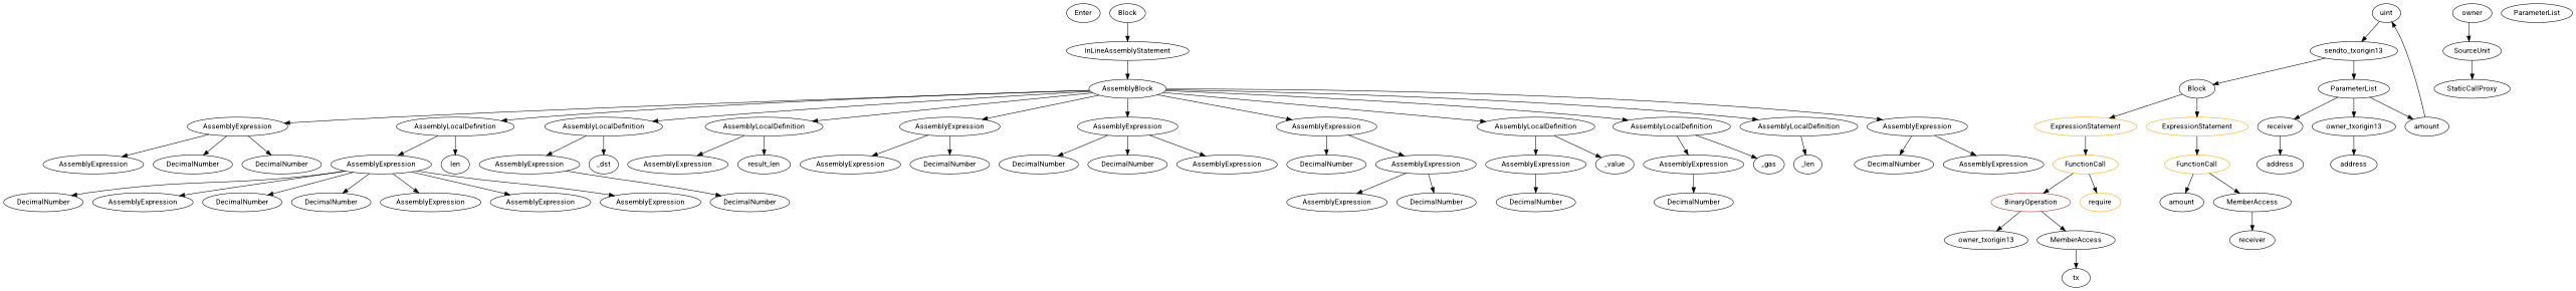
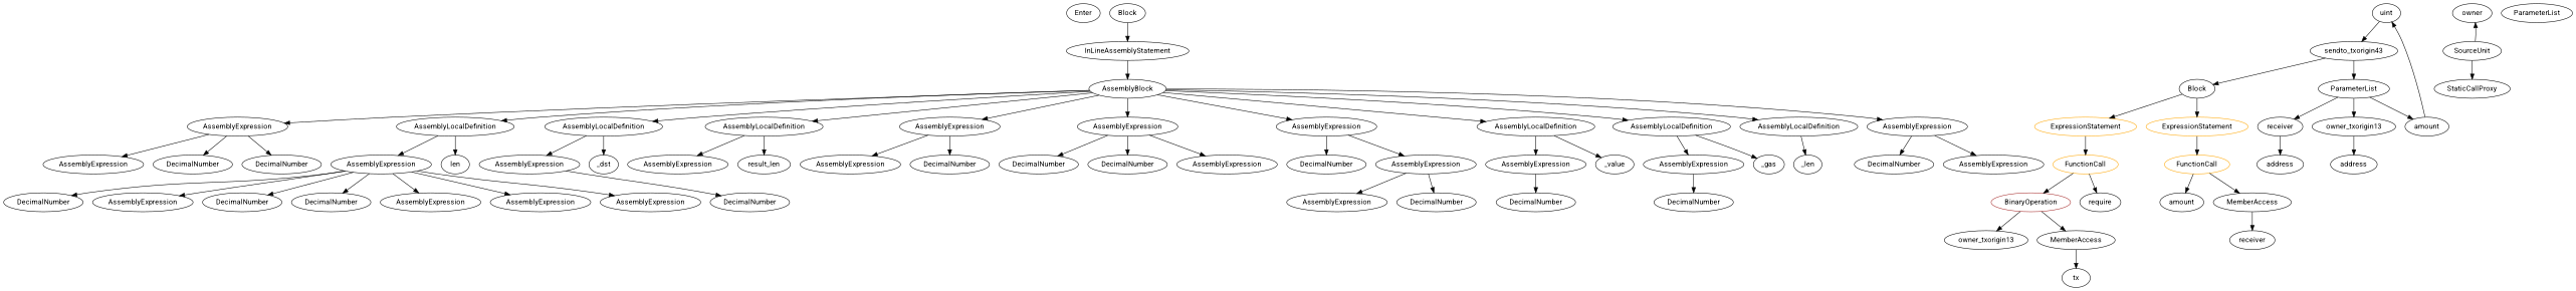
  strict digraph {
    fontname=Roboto
    node [fontname=Roboto color=black]
    edge [fontname=Roboto]
    Enter [height=0.5 width=0.83628 color=""]
    n2 [height=0.5 label=AssemblyExpression width=2.4719]
    n3 [height=0.5 label=AssemblyExpression width=2.4719]
    n4 [height=0.5 label=DecimalNumber width=1.959]
    n5 [height=0.5 label=DecimalNumber width=1.959]
    n6 [height=0.5 label=uint width=0.75]
-   n7 [height=0.5 label=sendto_txorigin13 width=2.1531]
+   n7 [height=0.5 label=sendto_txorigin43 width=2.1531]
    n8 [height=0.5 label=DecimalNumber width=1.959]
    n9 [height=0.5 label=AssemblyExpression width=2.4719]
    n10 [color=orange height=0.5 label=FunctionCall width=1.6125]
    n11 [color=brown height=0.5 label=BinaryOperation width=1.9867]
-   n12 [color=orange height=0.5 label=require width=1.0026]
+   n12 [height=0.5 label=require width=1.0026]
    n13 [height=0.5 label=owner_txorigin13 width=2.0976]
    n14 [height=0.5 label=MemberAccess width=1.9174]
    n15 [height=0.5 label=tx width=0.75]
    n16 [height=0.5 label=AssemblyExpression width=2.4719]
    n17 [height=0.5 label=DecimalNumber width=1.959]
    n18 [height=0.5 label=Block width=0.90558]
    n19 [height=0.5 label=InLineAssemblyStatement width=2.9847]
    n20 [height=0.5 label=AssemblyBlock width=1.9313]
    n21 [height=0.5 label=AssemblyLocalDefinition width=2.9016]
    n22 [height=0.5 label=AssemblyLocalDefinition width=2.9016]
    n23 [height=0.5 label=AssemblyLocalDefinition width=2.9016]
    n24 [height=0.5 label=AssemblyExpression width=2.4719]
    n25 [height=0.5 label=AssemblyExpression width=2.4719]
    n26 [height=0.5 label=AssemblyExpression width=2.4719]
    n27 [height=0.5 label=AssemblyLocalDefinition width=2.9016]
    n28 [height=0.5 label=AssemblyLocalDefinition width=2.9016]
    n29 [height=0.5 label=AssemblyLocalDefinition width=2.9016]
    n30 [height=0.5 label=AssemblyExpression width=2.4719]
    n31 [height=0.5 label=AssemblyExpression width=2.4719]
    n32 [height=0.5 label=DecimalNumber width=1.959]
    n33 [height=0.5 label=DecimalNumber width=1.959]
    n34 [height=0.5 label=AssemblyExpression width=2.4719]
    n35 [height=0.5 label=AssemblyExpression width=2.4719]
    n36 [height=0.5 label=len width=0.75]
    n37 [height=0.5 label=DecimalNumber width=1.959]
    n38 [height=0.5 label=AssemblyExpression width=2.4719]
    n39 [height=0.5 label=AssemblyExpression width=2.4719]
    n40 [height=0.5 label=AssemblyExpression width=2.4719]
    n41 [height=0.5 label=_len width=0.75]
    n42 [height=0.5 label=amount width=1.0581]
    n43 [height=0.5 label=receiver width=1.0996]
    n44 [height=0.5 label=address width=1.0996]
    n45 [height=0.5 label=receiver width=1.0996]
    n46 [height=0.5 label=DecimalNumber width=1.959]
    n47 [height=0.5 label=DecimalNumber width=1.959]
    n48 [color=orange height=0.5 label=ExpressionStatement width=2.458]
    n49 [color=orange height=0.5 label=FunctionCall width=1.6125]
    n50 [height=0.5 label=amount width=1.0581]
    n51 [height=0.5 label=MemberAccess width=1.9174]
    n52 [height=0.5 label=_dst width=0.75311]
    n53 [height=0.5 label=DecimalNumber width=1.959]
    n54 [height=0.5 label=Block width=0.90558]
    n55 [color=orange height=0.5 label=ExpressionStatement width=2.458]
    n56 [height=0.5 label=owner width=1.0442]
    n57 [height=0.5 label=AssemblyExpression width=2.4719]
    n58 [height=0.5 label=address width=1.0996]
    n59 [height=0.5 label=ParameterList width=1.7095]
    n60 [height=0.5 label=owner_txorigin13 width=2.0976]
    n61 [height=0.5 label=StaticCallProxy width=1.9036]
    n62 [height=0.5 label=result_len width=1.2798]
    n63 [height=0.5 label=AssemblyExpression width=2.4719]
    n64 [height=0.5 label=DecimalNumber width=1.959]
    n65 [height=0.5 label=DecimalNumber width=1.959]
    n66 [height=0.5 label=DecimalNumber width=1.959]
    n67 [height=0.5 label=AssemblyExpression width=2.4719]
    n68 [height=0.5 label=AssemblyExpression width=2.4719]
    n69 [height=0.5 label=_value width=0.96103]
    n70 [height=0.5 label=AssemblyExpression width=2.4719]
    n71 [height=0.5 label=_gas width=0.78084]
    n72 [height=0.5 label=ParameterList width=1.7095]
    n73 [height=0.5 label=AssemblyExpression width=2.4719]
    n74 [height=0.5 label=DecimalNumber width=1.959]
    n75 [height=0.5 label=SourceUnit width=1.46]
    n2 -> n3
    n2 -> n4
    n2 -> n5
    n6 -> n7
    n7 -> n54
    n7 -> n59
    n10 -> n11
    n10 -> n12
    n11 -> n13
    n11 -> n14
    n14 -> n15
    n16 -> n17
    n18 -> n19
    n19 -> n20
    n20 -> n2
    n20 -> n21
    n20 -> n22
    n20 -> n23
    n20 -> n24
    n20 -> n25
    n20 -> n26
    n20 -> n27
    n20 -> n28
    n20 -> n29
    n20 -> n30
    n21 -> n35
    n21 -> n36
    n22 -> n16
    n22 -> n52
    n23 -> n34
    n23 -> n62
    n24 -> n63
    n24 -> n64
    n25 -> n65
    n25 -> n66
    n25 -> n67
    n26 -> n46
    n26 -> n68
    n27 -> n31
    n27 -> n69
    n28 -> n70
    n28 -> n71
    n29 -> n41
    n30 -> n47
    n30 -> n57
    n31 -> n32
    n35 -> n8
    n35 -> n9
    n35 -> n33
    n35 -> n37
    n35 -> n38
    n35 -> n39
    n35 -> n40
    n42 -> n6
    n43 -> n44
    n48 -> n49
    n49 -> n50
    n49 -> n51
    n51 -> n45
    n54 -> n48
    n54 -> n55
    n55 -> n10
    n59 -> n42
    n59 -> n43
    n59 -> n60
    n60 -> n58
    n68 -> n73
    n68 -> n74
    n70 -> n53
-   n56 -> n75
+   n75 -> n56
    n75 -> n61
  }
